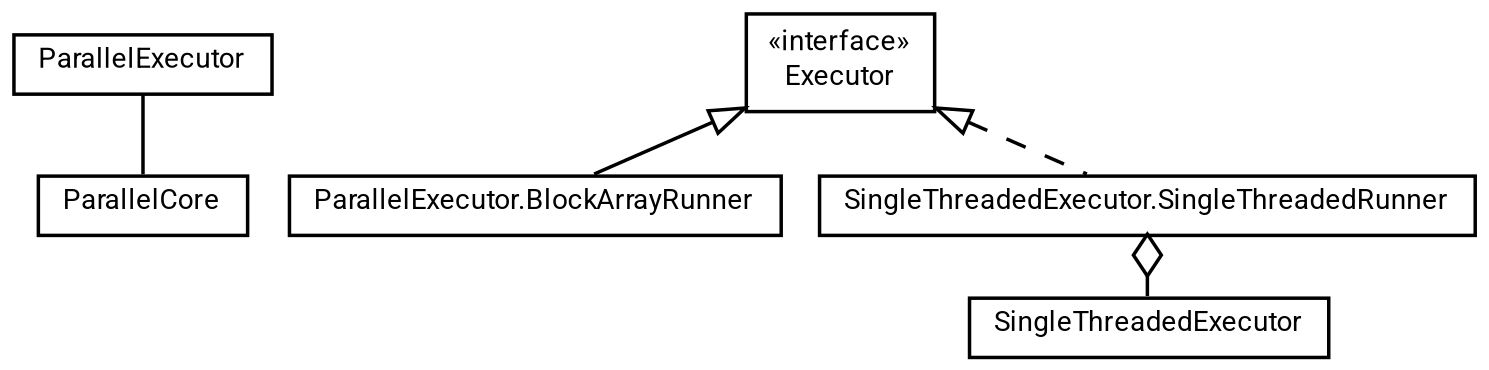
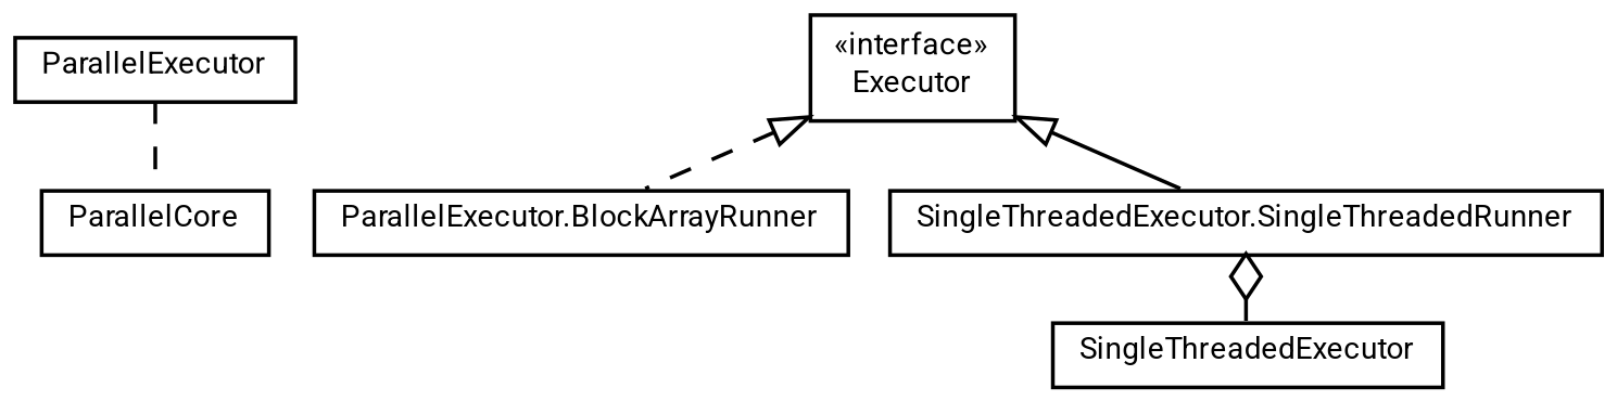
  digraph {
    nodesep=0.15
    rankdir=TB
    ranksep=0.25
    node [fontcolor=black fontname=Roboto fontsize=8 margin=0 shape=plaintext]
    edge [color=black fontname=Roboto fontsize=7 labelfontname=Roboto labelfontsize=7 weight=9 arrowtail=empty dir=back]
    n1 [height=0 label=<<table title="de.lmu.ifi.dbs.elki.parallel.ParallelExecutor" border="0" cellborder="1" cellspacing="0" cellpadding="2" href="ParallelExecutor.html" target="_parent"> 		<tr><td><table border="0" cellspacing="0" cellpadding="1"> 		<tr><td align="center" balign="center"> <font face="Roboto">ParallelExecutor</font> </td></tr> 		</table></td></tr> 		</table>> width=0]
    n2 [height=0 label=<<table title="de.lmu.ifi.dbs.elki.parallel.ParallelCore" border="0" cellborder="1" cellspacing="0" cellpadding="2" href="ParallelCore.html" target="_parent"> 		<tr><td><table border="0" cellspacing="0" cellpadding="1"> 		<tr><td align="center" balign="center"> <font face="Roboto">ParallelCore</font> </td></tr> 		</table></td></tr> 		</table>> width=0]
    n3 [height=0 label=<<table title="de.lmu.ifi.dbs.elki.parallel.ParallelExecutor.BlockArrayRunner" border="0" cellborder="1" cellspacing="0" cellpadding="2" href="ParallelExecutor.BlockArrayRunner.html" target="_parent"> 		<tr><td><table border="0" cellspacing="0" cellpadding="1"> 		<tr><td align="center" balign="center"> <font face="Roboto">ParallelExecutor.BlockArrayRunner</font> </td></tr> 		</table></td></tr> 		</table>> width=0]
    n4 [height=0 label=<<table title="de.lmu.ifi.dbs.elki.parallel.SingleThreadedExecutor" border="0" cellborder="1" cellspacing="0" cellpadding="2" href="SingleThreadedExecutor.html" target="_parent"> 		<tr><td><table border="0" cellspacing="0" cellpadding="1"> 		<tr><td align="center" balign="center"> <font face="Roboto">SingleThreadedExecutor</font> </td></tr> 		</table></td></tr> 		</table>> width=0]
    n5 [height=0 label=<<table title="de.lmu.ifi.dbs.elki.parallel.SingleThreadedExecutor.SingleThreadedRunner" border="0" cellborder="1" cellspacing="0" cellpadding="2" href="SingleThreadedExecutor.SingleThreadedRunner.html" target="_parent"> 		<tr><td><table border="0" cellspacing="0" cellpadding="1"> 		<tr><td align="center" balign="center"> <font face="Roboto">SingleThreadedExecutor.SingleThreadedRunner</font> </td></tr> 		</table></td></tr> 		</table>> width=0]
    n6 [height=0 label=<<table title="de.lmu.ifi.dbs.elki.parallel.Executor" border="0" cellborder="1" cellspacing="0" cellpadding="2" href="Executor.html" target="_parent"> 		<tr><td><table border="0" cellspacing="0" cellpadding="1"> 		<tr><td align="center" balign="center"> &#171;interface&#187; </td></tr> 		<tr><td align="center" balign="center"> <font face="Roboto">Executor</font> </td></tr> 		</table></td></tr> 		</table>> width=0]
-   n1 -> n2 [arrowhead=none weight=2 arrowtail="" dir=""]
+   n1 -> n2 [arrowhead=none weight=2 style=dashed arrowtail="" dir=""]
    n5 -> n4 [arrowhead=none arrowtail=ediamond weight=4]
-   n6 -> n3 [style=solid]
-   n6 -> n5 [style=dashed]
+   n6 -> n3 [style=dashed]
+   n6 -> n5 [style=solid]
  }
